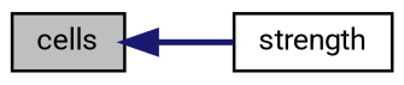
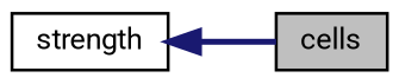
  digraph {
    rankdir=LR
    fontname=Roboto
    node [color=black fontname=Roboto fontsize=10 shape=record]
    n1 [fillcolor=grey75 fontcolor=black height=0.2 label=cells style=filled width=0.4]
    n2 [height=0.2 label=strength width=0.4]
-   n1 -> n2 [color=midnightblue dir=back fontname=Roboto fontsize=10 labelfontname=FreeSans labelfontsize=10 style=bold]
+   n2 -> n1 [color=midnightblue dir=back fontname=Roboto fontsize=10 labelfontname=FreeSans labelfontsize=10 style=bold]
  }
